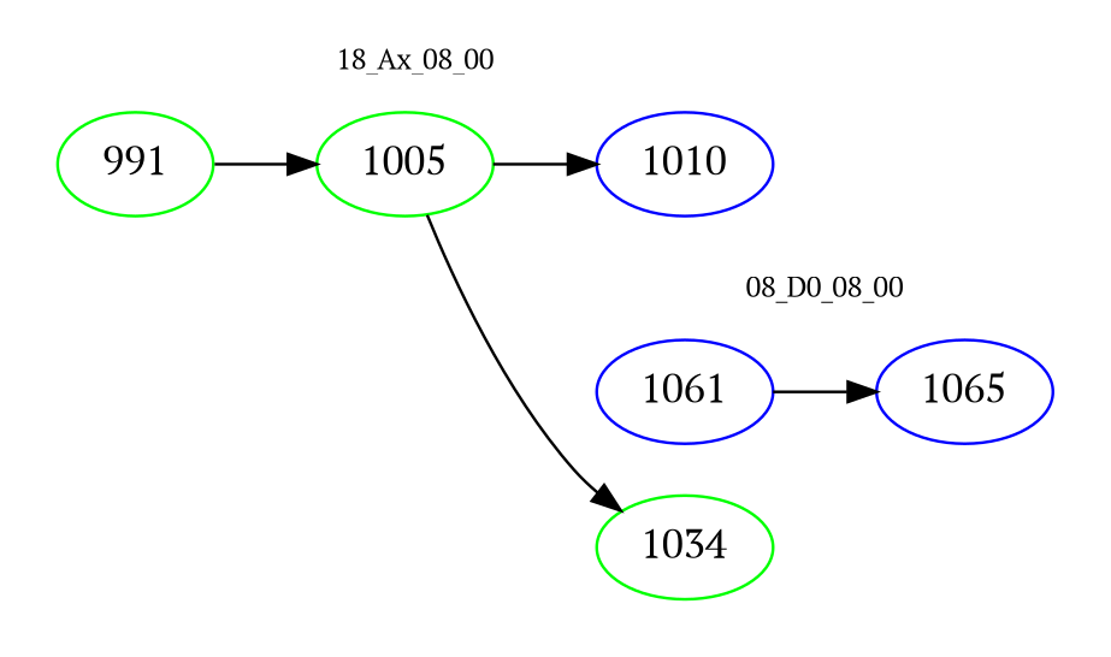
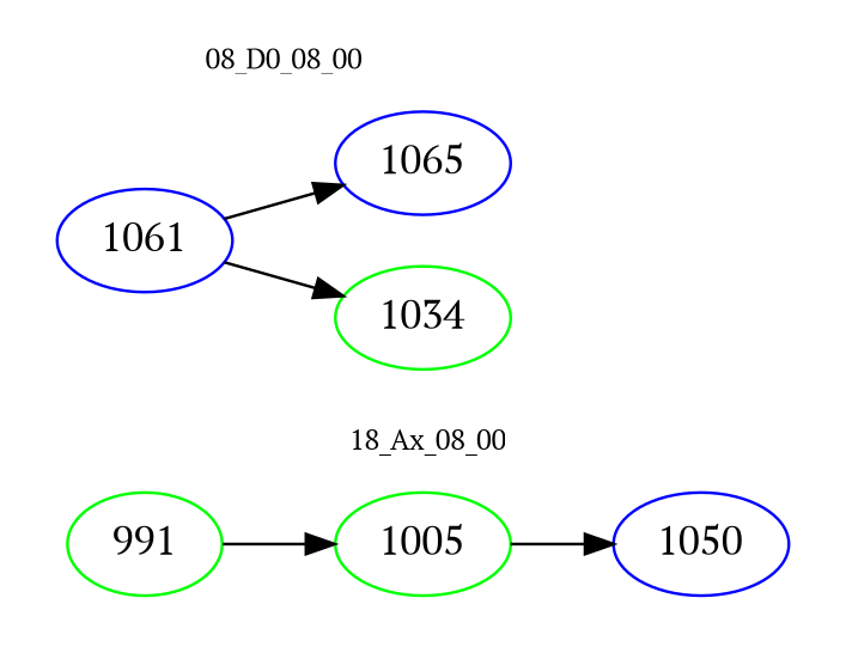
  digraph {
    fontname="PT Serif"
    rankdir=LR
    node [color=green fontname="PT Serif"]
    edge [color=black fontname="PT Serif"]
    n1 [label=1005]
    n2 [label=991]
-   n3 [color=blue label=1010]
+   n3 [color=blue label=1050]
    n4 [color=blue label=1061]
    n5 [label=1034]
    n6 [color=blue label=1065]
    subgraph cluster_1 {
      color=white
      fontsize=10
      label="18_Ax_08_00"
      n1
      n2
      n3
    }
    subgraph cluster_2 {
      color=white
      fontsize=10
      label="08_D0_08_00"
      n4
      n5
      n6
    }
    n1 -> n3
    n2 -> n1
-   n1 -> n5
+   n4 -> n5
    n4 -> n6
  }
